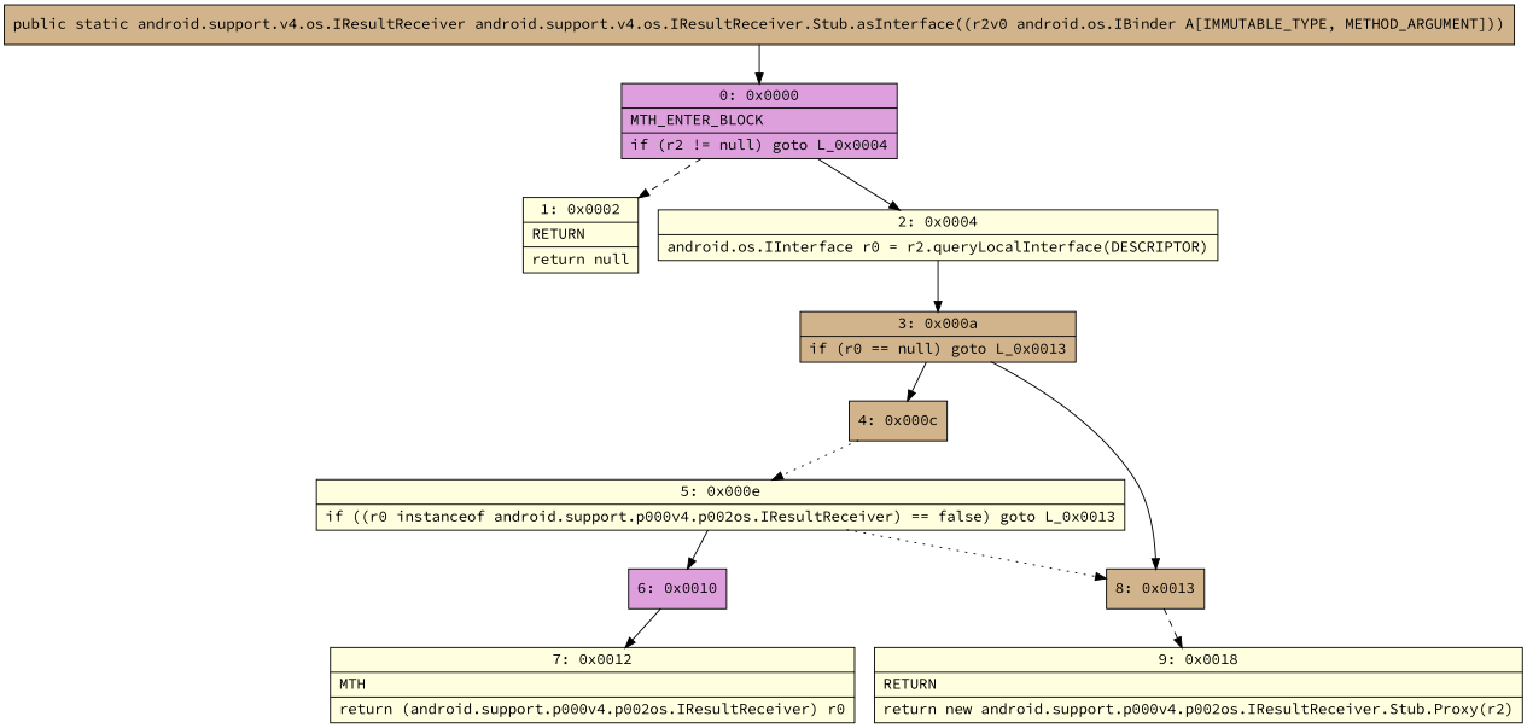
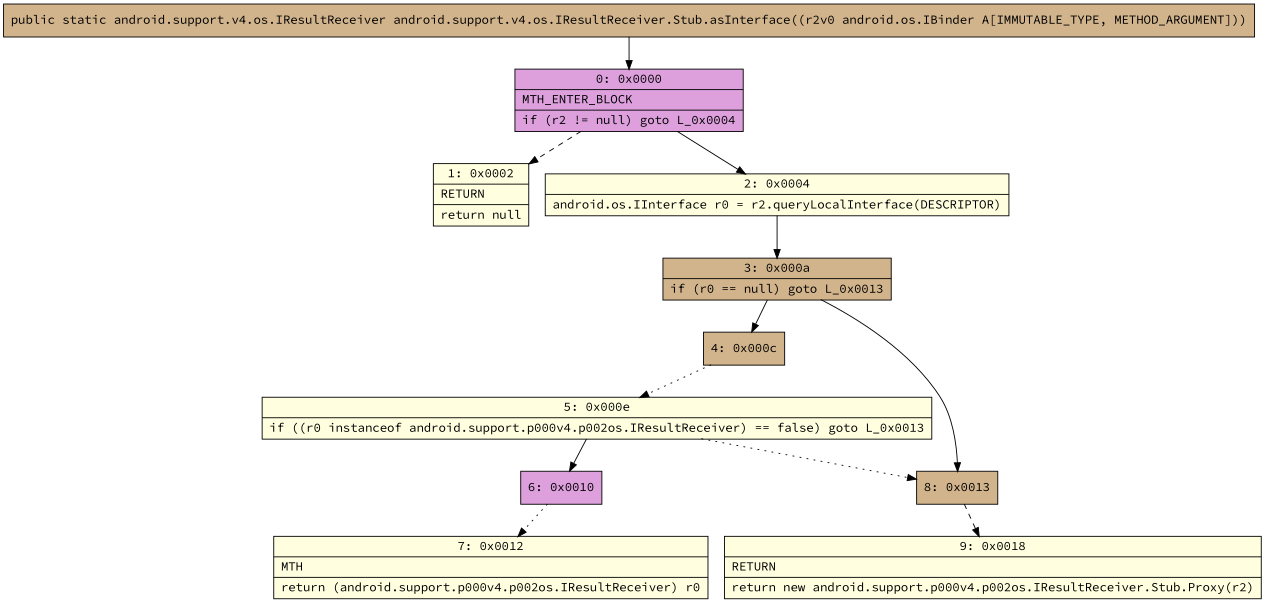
  digraph {
    fontname="Source Code Pro"
    node [fillcolor=lightyellow fontname="Source Code Pro" shape=record style=filled]
    edge [fontname="Source Code Pro" style=solid]
    n1 [fillcolor=plum label="{0\:\ 0x0000|MTH_ENTER_BLOCK\l|if (r2 != null) goto L_0x0004\l}"]
    n2 [label="{1\:\ 0x0002|RETURN\l|return null\l}"]
    n3 [label="{2\:\ 0x0004|android.os.IInterface r0 = r2.queryLocalInterface(DESCRIPTOR)\l}"]
    n4 [fillcolor=tan label="{3\:\ 0x000a|if (r0 == null) goto L_0x0013\l}"]
    n5 [fillcolor=tan label="{4\:\ 0x000c}"]
    n6 [fillcolor=tan label="{8\:\ 0x0013}"]
    n7 [label="{5\:\ 0x000e|if ((r0 instanceof android.support.p000v4.p002os.IResultReceiver) == false) goto L_0x0013\l}"]
    n8 [label="{9\:\ 0x0018|RETURN\l|return new android.support.p000v4.p002os.IResultReceiver.Stub.Proxy(r2)\l}"]
    n9 [fillcolor=plum label="{6\:\ 0x0010}"]
    n10 [label="{7\:\ 0x0012|MTH\l|return (android.support.p000v4.p002os.IResultReceiver) r0\l}"]
    n11 [fillcolor=tan label="{public static android.support.v4.os.IResultReceiver android.support.v4.os.IResultReceiver.Stub.asInterface((r2v0 android.os.IBinder A[IMMUTABLE_TYPE, METHOD_ARGUMENT])) }"]
    n1 -> n2 [style=dashed]
    n1 -> n3
    n3 -> n4
    n4 -> n5
    n4 -> n6
    n5 -> n7 [style=dotted]
    n6 -> n8 [style=dashed]
    n7 -> n6 [style=dotted]
    n7 -> n9
-   n9 -> n10
+   n9 -> n10 [style=dotted]
    n11 -> n1
  }
